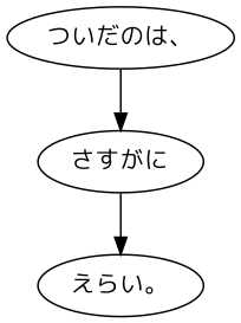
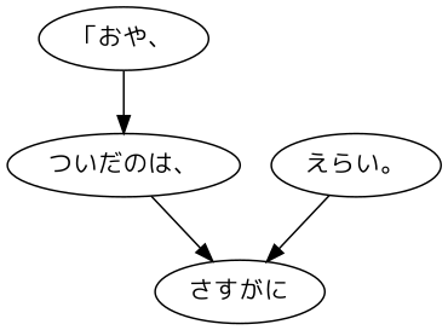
  digraph {
    fontname="DejaVu Sans Mono"
    node [fontname="DejaVu Sans Mono"]
    edge [fontname="DejaVu Sans Mono"]
+   n1 [label="「おや、"]
    n2 [label="ついだのは、"]
    n3 [label="さすがに"]
    n4 [label="えらい。"]
+   n1 -> n2
    n2 -> n3
-   n3 -> n4
+   n4 -> n3
  }
